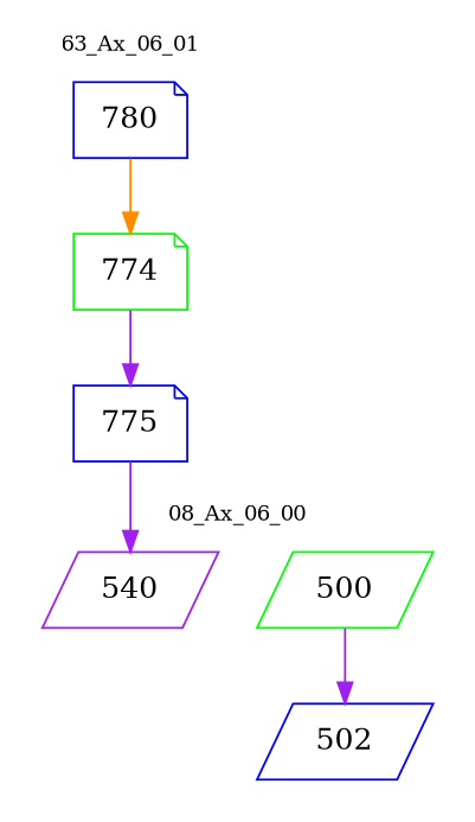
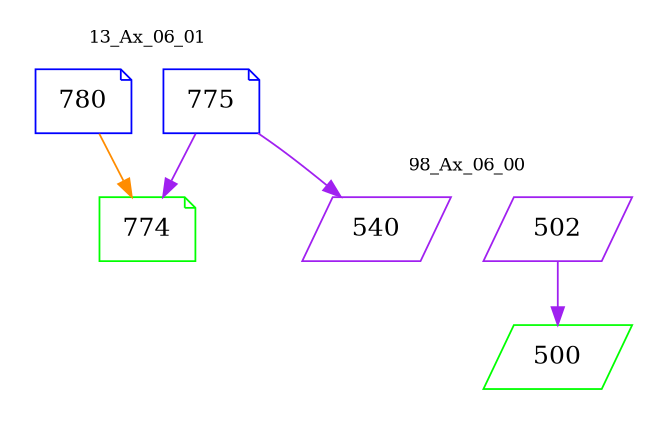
  digraph {
    node [color=purple shape=parallelogram]
    edge [color=purple]
-   n1 [color=blue label=502]
+   n1 [label=502]
    n2 [color=green label=500]
    n3 [label=540]
    n4 [color=blue label=775 shape=note]
    n5 [color=green label=774 shape=note]
    n6 [color=blue label=780 shape=note]
    subgraph cluster_1 {
      color=white
      fontsize=10
-     label="08_Ax_06_00"
+     label="98_Ax_06_00"
      n1
      n2
      n3
    }
    subgraph cluster_2 {
      color=white
      fontsize=10
-     label="63_Ax_06_01"
+     label="13_Ax_06_01"
      n4
      n5
      n6
    }
-   n2 -> n1
+   n1 -> n2
    n4 -> n3
-   n5 -> n4
+   n4 -> n5
    n6 -> n5 [color=darkorange]
  }
